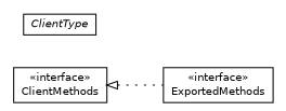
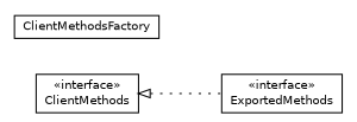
  digraph {
    nodesep=0.25
    rankdir=LR
    ranksep=0.5
    node [fontcolor=black fontname=Helvetica fontsize=10.0 shape=plaintext]
    n1 [label=<<table title="org.senchalabs.gwt.gwtdriver.invoke.ExportedMethods" border="0" cellborder="1" cellspacing="0" cellpadding="2" port="p" href="./ExportedMethods.html"> 		<tr><td><table border="0" cellspacing="0" cellpadding="1"> <tr><td align="center" balign="center"> &#171;interface&#187; </td></tr> <tr><td align="center" balign="center"> ExportedMethods </td></tr> 		</table></td></tr> 		</table>>]
+   n2 [label=<<table title="org.senchalabs.gwt.gwtdriver.invoke.ClientMethodsFactory" border="0" cellborder="1" cellspacing="0" cellpadding="2" port="p" href="./ClientMethodsFactory.html"> 		<tr><td><table border="0" cellspacing="0" cellpadding="1"> <tr><td align="center" balign="center"> ClientMethodsFactory </td></tr> 		</table></td></tr> 		</table>>]
    n3 [label=<<table title="org.senchalabs.gwt.gwtdriver.invoke.ClientMethods" border="0" cellborder="1" cellspacing="0" cellpadding="2" port="p" href="./ClientMethods.html"> 		<tr><td><table border="0" cellspacing="0" cellpadding="1"> <tr><td align="center" balign="center"> &#171;interface&#187; </td></tr> <tr><td align="center" balign="center"> ClientMethods </td></tr> 		</table></td></tr> 		</table>>]
-   n4 [label=<<table title="org.senchalabs.gwt.gwtdriver.invoke.ClientMethods.ClientType" border="0" cellborder="1" cellspacing="0" cellpadding="2" port="p" href="./ClientMethods.ClientType.html"> 		<tr><td><table border="0" cellspacing="0" cellpadding="1"> <tr><td align="center" balign="center"><font face="Helvetica-Oblique"> ClientType </font></td></tr> 		</table></td></tr> 		</table>>]
    n3 -> n1 [arrowtail=empty dir=back fontname=Helvetica fontsize=10 headport=p labelfontname=Helvetica labelfontsize=10 style=dotted tailport=p]
  }
